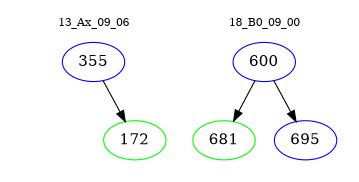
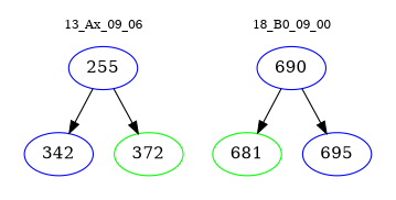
  digraph {
    node [color=blue]
    edge [color=black]
-   n1 [label=355]
-   n3 [color=green label=172]
-   n4 [label=600]
+   n1 [label=255]
+   n2 [label=342]
+   n3 [color=green label=372]
+   n4 [label=690]
    n5 [color=green label=681]
    n6 [label=695]
    subgraph cluster_1 {
      color=white
      fontsize=10
      label="13_Ax_09_06"
      n1
+     n2
      n3
    }
    subgraph cluster_2 {
      color=white
      fontsize=10
      label="18_B0_09_00"
      n4
      n5
      n6
    }
+   n1 -> n2
    n1 -> n3
    n4 -> n5
    n4 -> n6
  }
